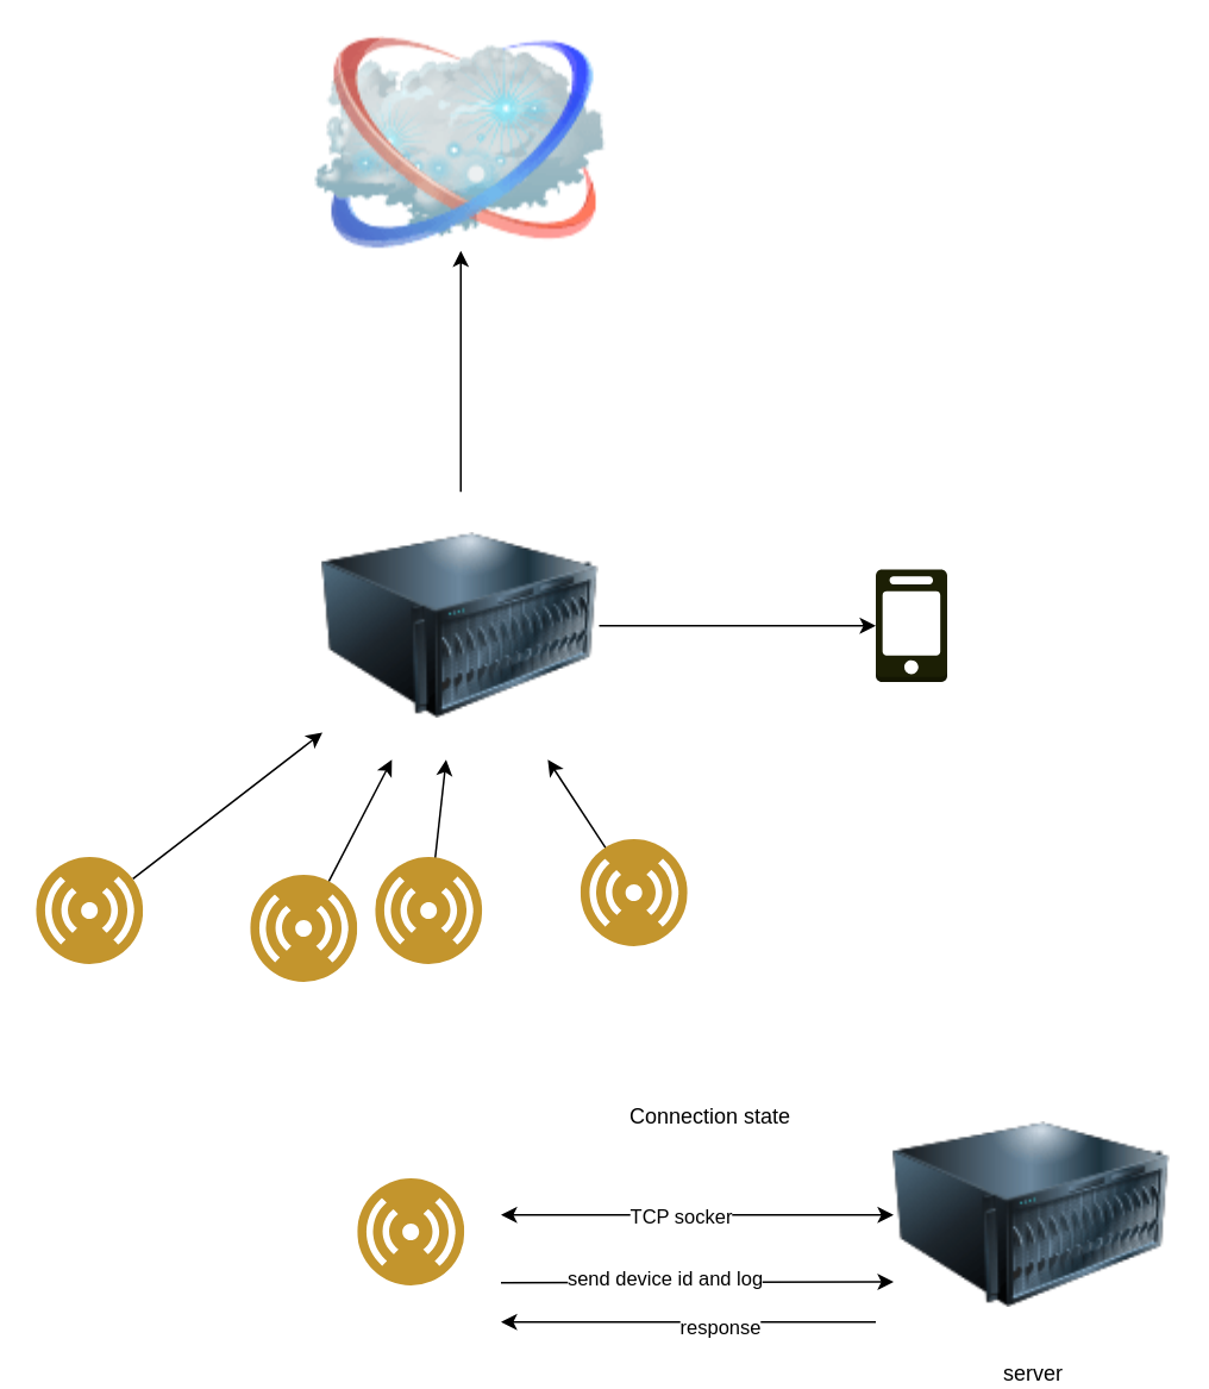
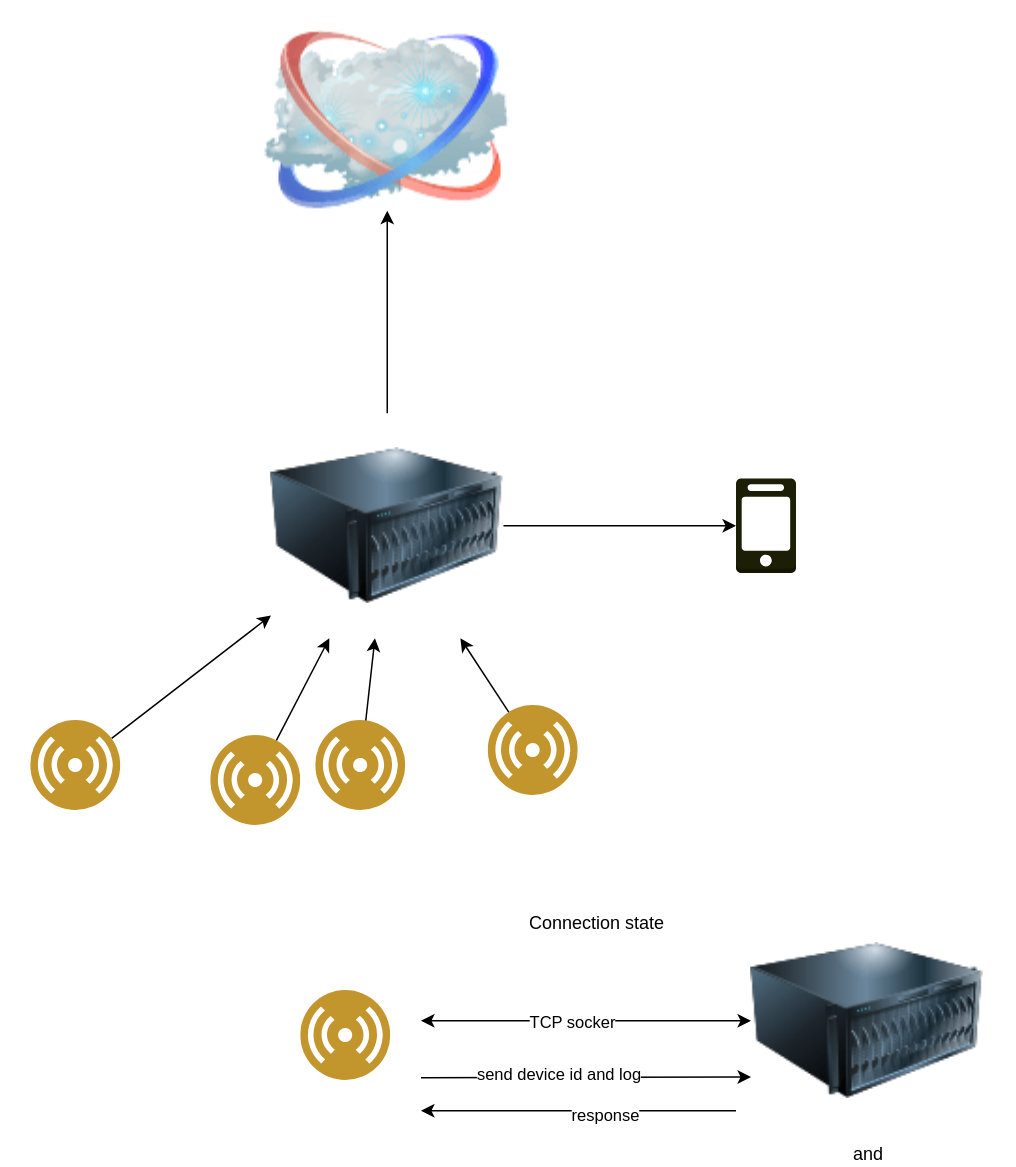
  <mxCell id="0" />
  <mxCell id="1" parent="0" />
  <mxCell id="2" style="edgeStyle=none;html=1;" parent="1" source="4" target="8" edge="1"><mxGeometry relative="1" as="geometry" /></mxCell>
  <mxCell id="3" style="edgeStyle=none;html=1;" parent="1" source="4" target="5" edge="1"><mxGeometry relative="1" as="geometry" /></mxCell>
  <mxCell id="4" value="" style="image;html=1;image=img/lib/clip_art/computers/Server_128x128.png" parent="1" vertex="1"><mxGeometry x="180" y="275" width="155" height="150" as="geometry" /></mxCell>
  <mxCell id="5" value="" style="outlineConnect=0;dashed=0;verticalLabelPosition=bottom;verticalAlign=top;align=center;html=1;shape=mxgraph.aws3.mobile_client;fillColor=#1C1F05;gradientColor=none;" parent="1" vertex="1"><mxGeometry x="490" y="318.5" width="40" height="63" as="geometry" /></mxCell>
  <mxCell id="6" value="" style="edgeStyle=none;html=1;" parent="1" source="7" target="4" edge="1"><mxGeometry relative="1" as="geometry" /></mxCell>
  <mxCell id="7" value="" style="aspect=fixed;perimeter=ellipsePerimeter;html=1;align=center;shadow=0;dashed=0;fontColor=#4277BB;labelBackgroundColor=#ffffff;fontSize=12;spacingTop=3;image;image=img/lib/ibm/users/sensor.svg;fillColor=#1C1F05;" parent="1" vertex="1"><mxGeometry x="20" y="480" width="60" height="60" as="geometry" /></mxCell>
  <mxCell id="8" value="" style="image;html=1;image=img/lib/clip_art/networking/Cloud_128x128.png;fillColor=#1C1F05;" parent="1" vertex="1"><mxGeometry x="147.5" y="20" width="220" height="120" as="geometry" /></mxCell>
  <mxCell id="9" style="edgeStyle=none;html=1;" parent="1" source="10" target="4" edge="1"><mxGeometry relative="1" as="geometry" /></mxCell>
  <mxCell id="10" value="" style="aspect=fixed;perimeter=ellipsePerimeter;html=1;align=center;shadow=0;dashed=0;fontColor=#4277BB;labelBackgroundColor=#ffffff;fontSize=12;spacingTop=3;image;image=img/lib/ibm/users/sensor.svg;fillColor=#1C1F05;" parent="1" vertex="1"><mxGeometry x="140" y="490" width="60" height="60" as="geometry" /></mxCell>
  <mxCell id="11" style="edgeStyle=none;html=1;" parent="1" source="12" target="4" edge="1"><mxGeometry relative="1" as="geometry" /></mxCell>
  <mxCell id="12" value="" style="aspect=fixed;perimeter=ellipsePerimeter;html=1;align=center;shadow=0;dashed=0;fontColor=#4277BB;labelBackgroundColor=#ffffff;fontSize=12;spacingTop=3;image;image=img/lib/ibm/users/sensor.svg;fillColor=#1C1F05;" parent="1" vertex="1"><mxGeometry x="210" y="480" width="60" height="60" as="geometry" /></mxCell>
  <mxCell id="13" style="edgeStyle=none;html=1;" parent="1" source="14" target="4" edge="1"><mxGeometry relative="1" as="geometry" /></mxCell>
  <mxCell id="14" value="" style="aspect=fixed;perimeter=ellipsePerimeter;html=1;align=center;shadow=0;dashed=0;fontColor=#4277BB;labelBackgroundColor=#ffffff;fontSize=12;spacingTop=3;image;image=img/lib/ibm/users/sensor.svg;fillColor=#1C1F05;" parent="1" vertex="1"><mxGeometry x="325" y="470" width="60" height="60" as="geometry" /></mxCell>
- <mxCell id="15" value="server" style="image;html=1;image=img/lib/clip_art/computers/Server_128x128.png" vertex="1" parent="1"><mxGeometry x="500" y="605" width="155" height="150" as="geometry" /></mxCell>
+ <mxCell id="15" value="and" style="image;html=1;image=img/lib/clip_art/computers/Server_128x128.png" vertex="1" parent="1"><mxGeometry x="500" y="605" width="155" height="150" as="geometry" /></mxCell>
  <mxCell id="16" style="edgeStyle=none;html=1;startArrow=classic;startFill=1;" edge="1" parent="1" target="15"><mxGeometry relative="1" as="geometry"><mxPoint x="280" y="680" as="sourcePoint" /></mxGeometry></mxCell>
  <mxCell id="17" value="TCP socker" style="edgeLabel;html=1;align=center;verticalAlign=middle;resizable=0;points=[];" vertex="1" connectable="0" parent="16"><mxGeometry x="-0.518" y="-3" relative="1" as="geometry"><mxPoint x="47" y="-3" as="offset" /></mxGeometry></mxCell>
  <mxCell id="18" style="edgeStyle=none;html=1;entryX=0;entryY=0.75;entryDx=0;entryDy=0;startArrow=none;startFill=0;" edge="1" parent="1" target="15"><mxGeometry relative="1" as="geometry"><mxPoint x="280" y="718" as="sourcePoint" /></mxGeometry></mxCell>
  <mxCell id="19" value="send device id and log" style="edgeLabel;html=1;align=center;verticalAlign=middle;resizable=0;points=[];" vertex="1" connectable="0" parent="18"><mxGeometry x="-0.16" y="2" relative="1" as="geometry"><mxPoint as="offset" /></mxGeometry></mxCell>
  <mxCell id="20" value="" style="aspect=fixed;perimeter=ellipsePerimeter;html=1;align=center;shadow=0;dashed=0;fontColor=#4277BB;labelBackgroundColor=#ffffff;fontSize=12;spacingTop=3;image;image=img/lib/ibm/users/sensor.svg;fillColor=#1C1F05;" vertex="1" parent="1"><mxGeometry x="200" y="660" width="60" height="60" as="geometry" /></mxCell>
  <mxCell id="21" style="edgeStyle=none;html=1;startArrow=none;startFill=0;" edge="1" parent="1"><mxGeometry relative="1" as="geometry"><mxPoint x="490" y="740" as="sourcePoint" /><mxPoint x="280" y="740" as="targetPoint" /></mxGeometry></mxCell>
  <mxCell id="22" value="response" style="edgeLabel;html=1;align=center;verticalAlign=middle;resizable=0;points=[];" vertex="1" connectable="0" parent="21"><mxGeometry x="-0.16" y="2" relative="1" as="geometry"><mxPoint as="offset" /></mxGeometry></mxCell>
- <mxCell id="23" value="Connection state" style="text;html=1;strokeColor=none;fillColor=none;align=center;verticalAlign=middle;whiteSpace=wrap;overflow=hidden;" vertex="1" parent="1"><mxGeometry x="320" y="615" width="155" height="20" as="geometry" /></mxCell>
+ <mxCell id="23" value="Connection state" style="text;html=1;strokeColor=none;fillColor=none;align=center;verticalAlign=middle;whiteSpace=wrap;overflow=hidden;" vertex="1" parent="1"><mxGeometry x="320" y="605" width="155" height="20" as="geometry" /></mxCell>
